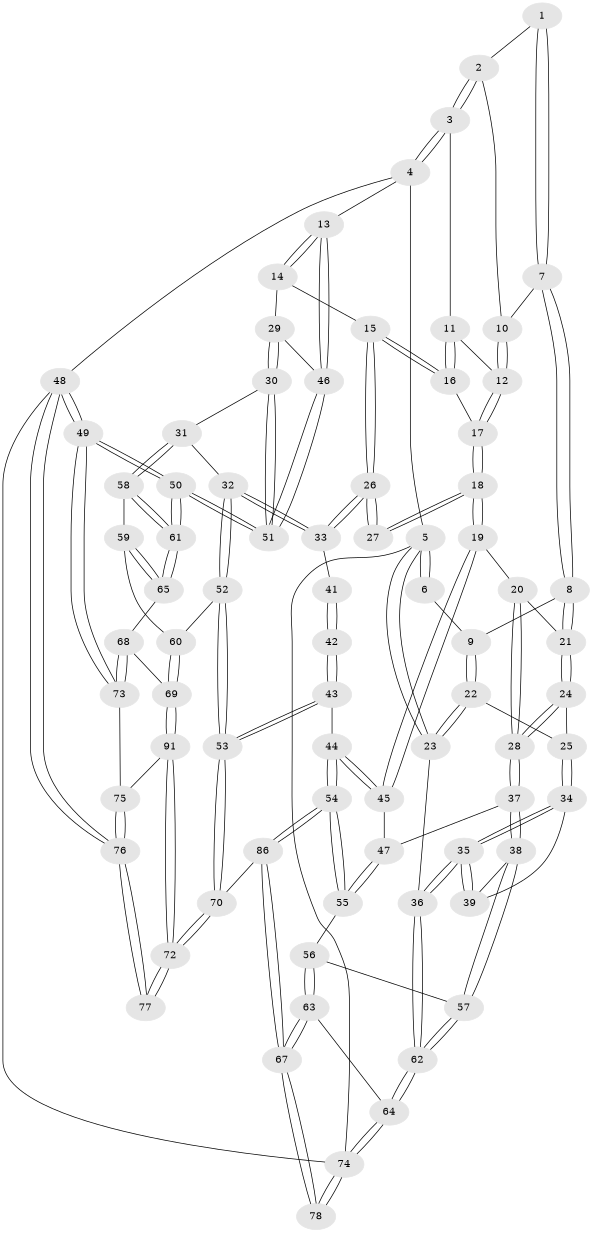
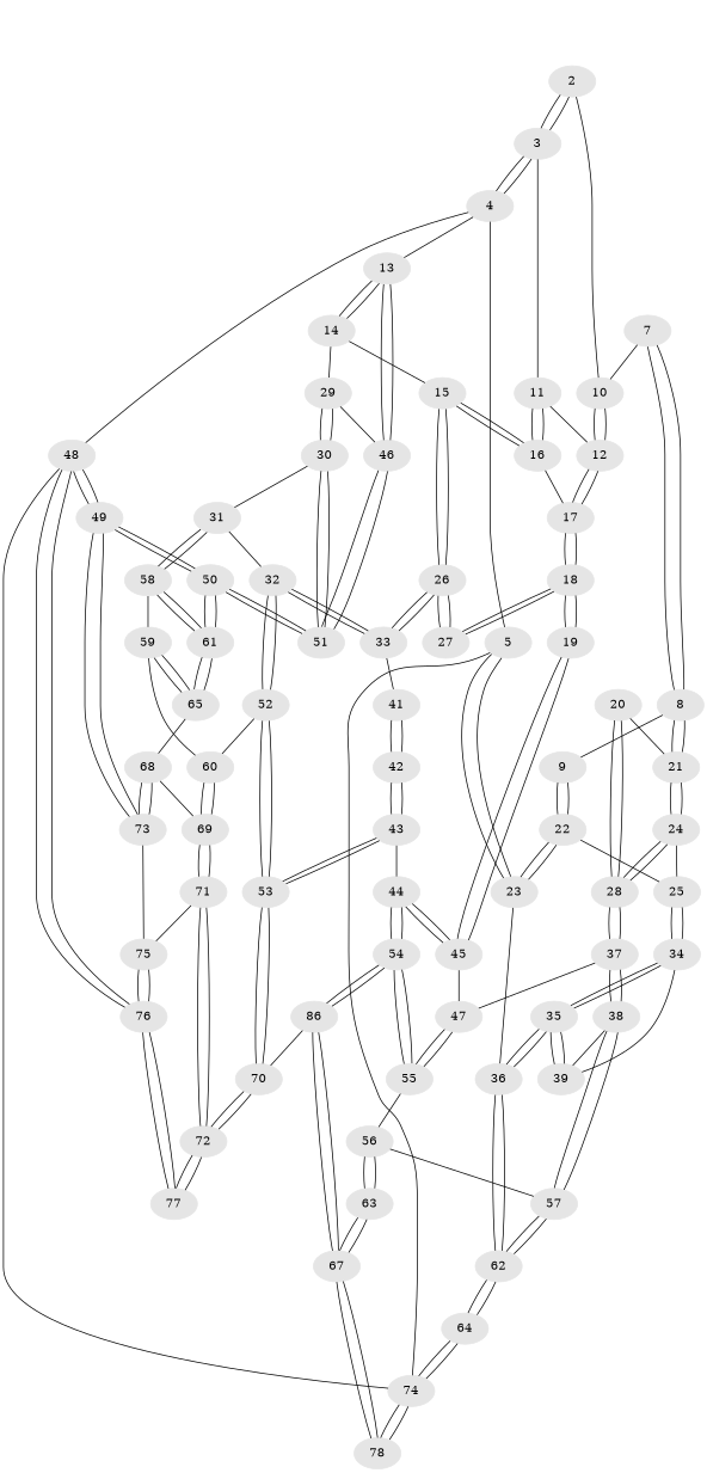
  graph {
    node [color=gray90 style=filled]
-   1
    2
    7
    3
    10
    8
    4
    11
    12
    5
    13
    48
    16
-   6
    23
    74
    14
    46
    49
    76
    9
    36
    78
    22
    21
    24
    25
    17
    18
    15
    29
    51
    26
    30
    27
    33
    19
    20
    45
    28
    47
    37
    34
    62
    35
    39
    41
    38
    31
    32
    58
    52
    61
    59
    53
    60
    42
    64
    57
    55
    43
    44
    54
    70
    n65 [label=86]
    56
    50
    73
    77
    75
    65
    69
    72
    67
    63
    68
-   71 [label=91]
-   1 -- 2
-   1 -- 7
-   1 -- 7
+   71
    2 -- 3
    2 -- 3
    2 -- 10
    7 -- 10
    7 -- 8
    7 -- 8
    3 -- 4
    3 -- 4
    3 -- 11
    10 -- 12
    10 -- 12
    8 -- 9
    8 -- 21
    8 -- 21
    4 -- 5
    4 -- 13
    4 -- 48
    11 -- 12
    11 -- 16
    11 -- 16
    12 -- 17
    12 -- 17
-   5 -- 6
-   5 -- 6
    5 -- 23
    5 -- 23
    5 -- 74
    13 -- 14
    13 -- 14
    13 -- 46
    13 -- 46
    48 -- 74
    48 -- 49
    48 -- 49
    48 -- 76
    48 -- 76
    16 -- 17
-   6 -- 9
    23 -- 36
    74 -- 78
    74 -- 78
    14 -- 15
    14 -- 29
    46 -- 51
    46 -- 51
    49 -- 50
    49 -- 50
    49 -- 73
    49 -- 73
    76 -- 77
    76 -- 77
    9 -- 22
    9 -- 22
    36 -- 62
    36 -- 62
    22 -- 23
    22 -- 23
    22 -- 25
    21 -- 24
    21 -- 24
    24 -- 25
    24 -- 28
    24 -- 28
    25 -- 34
    25 -- 34
    17 -- 18
    17 -- 18
    18 -- 27
    18 -- 27
    18 -- 19
    18 -- 19
    15 -- 16
    15 -- 16
    15 -- 26
    15 -- 26
    29 -- 46
    29 -- 30
    29 -- 30
    26 -- 27
    26 -- 27
    26 -- 33
    26 -- 33
    30 -- 51
    30 -- 51
    30 -- 31
    33 -- 41
-   19 -- 20
    19 -- 45
    19 -- 45
    20 -- 21
    20 -- 28
    20 -- 28
    45 -- 47
    28 -- 37
    28 -- 37
    47 -- 55
    47 -- 55
    37 -- 47
    37 -- 38
    37 -- 38
    34 -- 35
    34 -- 35
    34 -- 39
    62 -- 64
    62 -- 64
    35 -- 36
    35 -- 36
    35 -- 39
    35 -- 39
    41 -- 42
    41 -- 42
    38 -- 39
    38 -- 57
    38 -- 57
    31 -- 32
    31 -- 58
    31 -- 58
    32 -- 33
    32 -- 33
    32 -- 52
    32 -- 52
    58 -- 61
    58 -- 61
    58 -- 59
    52 -- 53
    52 -- 53
    52 -- 60
    61 -- 65
    61 -- 65
    59 -- 60
    59 -- 65
    59 -- 65
    53 -- 70
    53 -- 70
    60 -- 69
    60 -- 69
    42 -- 43
    42 -- 43
    64 -- 74
    64 -- 74
    57 -- 62
    57 -- 62
    55 -- 56
    43 -- 53
    43 -- 53
    43 -- 44
    44 -- 45
    44 -- 45
    44 -- 54
    44 -- 54
    54 -- 55
    54 -- 55
    54 -- n65
    54 -- n65
    70 -- 72
    70 -- 72
    n65 -- 70
    n65 -- 67
    n65 -- 67
    56 -- 57
    56 -- 63
    56 -- 63
    50 -- 51
    50 -- 51
    50 -- 61
    50 -- 61
    73 -- 75
    75 -- 76
    75 -- 76
    65 -- 68
    69 -- 71
    69 -- 71
    72 -- 77
    72 -- 77
    67 -- 78
    67 -- 78
-   63 -- 64
    63 -- 67
    63 -- 67
    68 -- 73
    68 -- 73
    68 -- 69
    71 -- 75
    71 -- 72
    71 -- 72
  }
